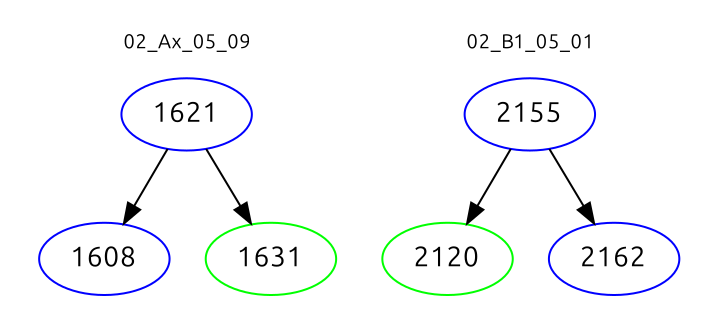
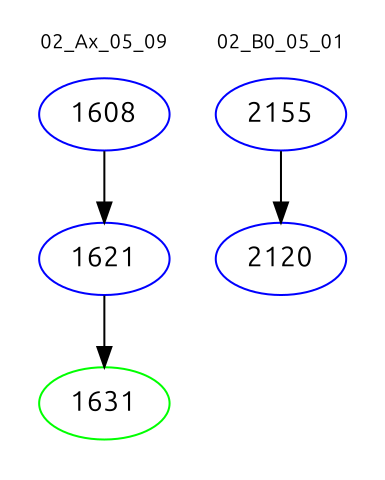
  digraph {
    fontname=Ubuntu
    node [color=blue fontname=Ubuntu]
    edge [color=black fontname=Ubuntu]
    n1 [label=1621]
    n2 [label=1608]
    n3 [color=green label=1631]
    n4 [label=2155]
-   n5 [color=green label=2120]
-   n6 [label=2162]
+   n5 [label=2120]
    subgraph cluster_1 {
      color=white
      fontsize=10
      label="02_Ax_05_09"
      n1
      n2
      n3
    }
    subgraph cluster_2 {
      color=white
      fontsize=10
-     label="02_B1_05_01"
+     label="02_B0_05_01"
      n4
      n5
-     n6
    }
-   n1 -> n2
+   n2 -> n1
    n1 -> n3
    n4 -> n5
-   n4 -> n6
  }
